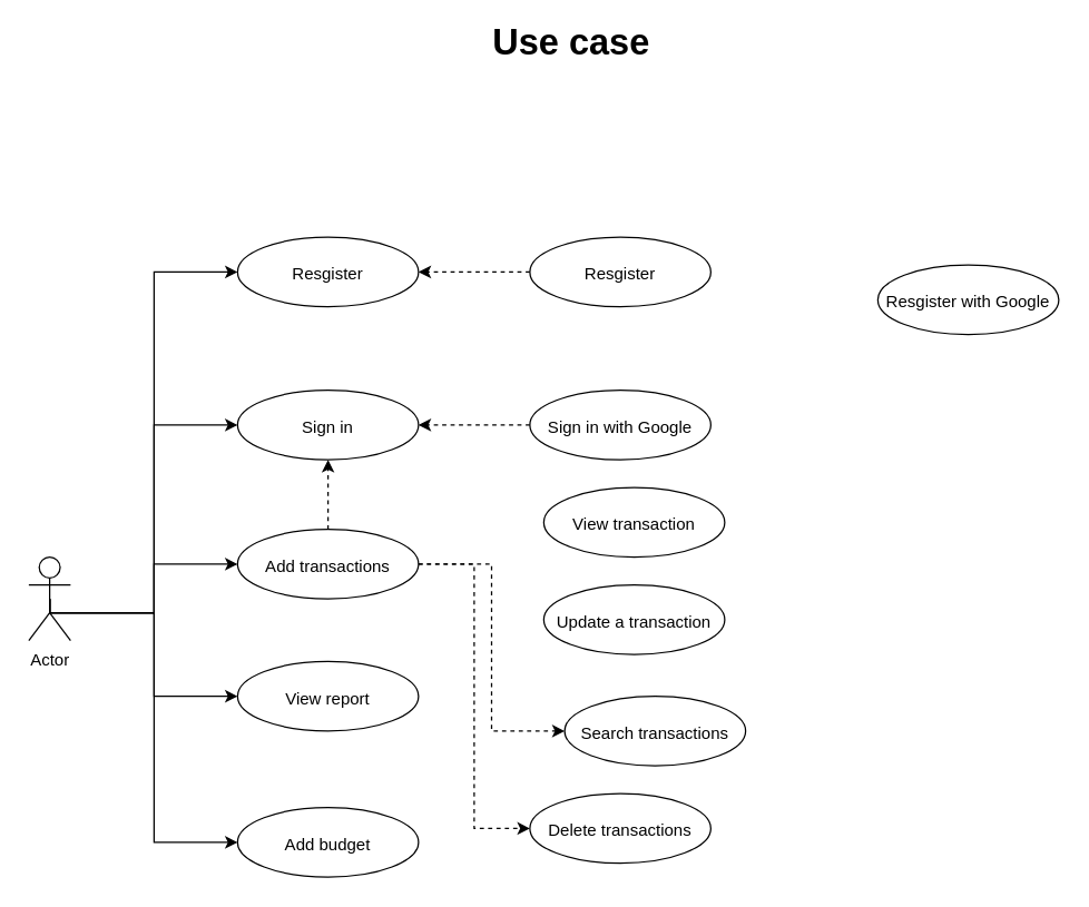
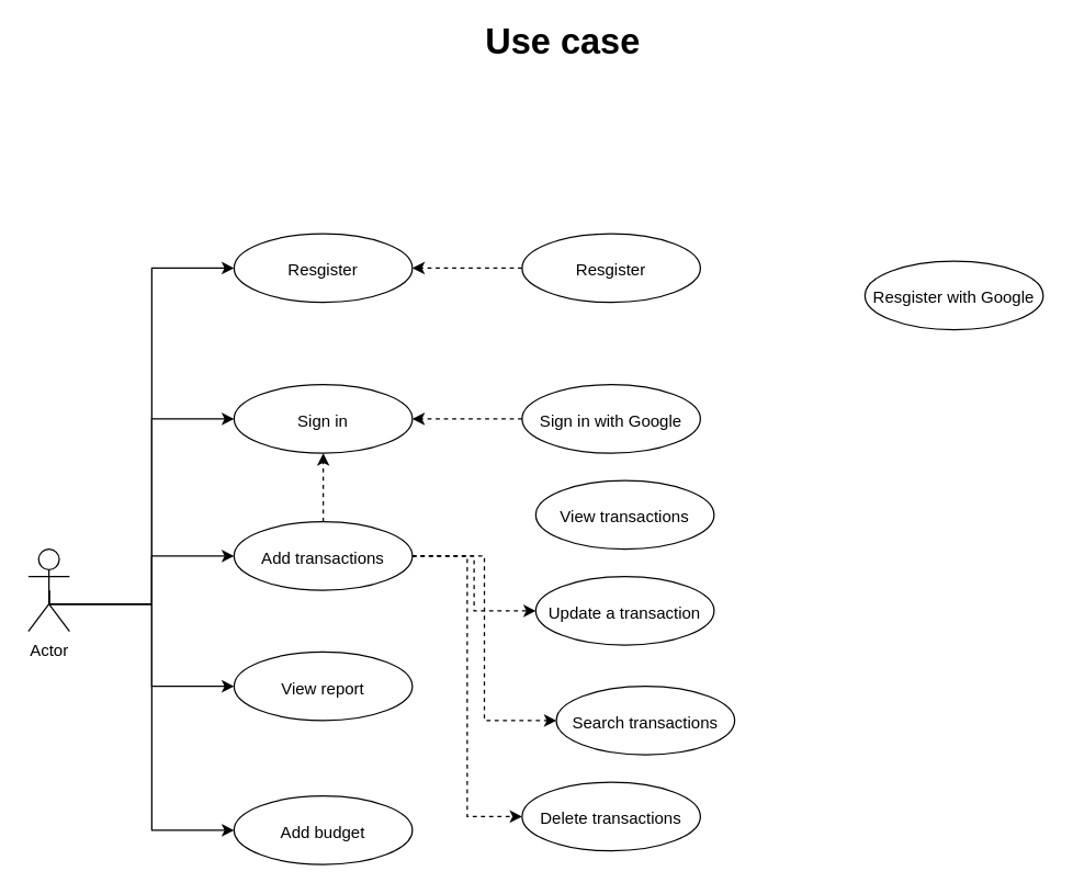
  <mxCell id="0" />
  <mxCell id="1" parent="0" />
  <mxCell id="2" style="edgeStyle=orthogonalEdgeStyle;rounded=0;orthogonalLoop=1;jettySize=auto;html=1;exitX=0.5;exitY=0.5;exitDx=0;exitDy=0;exitPerimeter=0;entryX=0;entryY=0.5;entryDx=0;entryDy=0;fontSize=26;" parent="1" source="7" target="16" edge="1"><mxGeometry relative="1" as="geometry"><Array as="points"><mxPoint x="35" y="440" /><mxPoint x="110" y="440" /><mxPoint x="110" y="305" /></Array></mxGeometry></mxCell>
  <mxCell id="3" style="edgeStyle=orthogonalEdgeStyle;rounded=0;orthogonalLoop=1;jettySize=auto;html=1;exitX=0.5;exitY=0.5;exitDx=0;exitDy=0;exitPerimeter=0;entryX=0;entryY=0.5;entryDx=0;entryDy=0;fontSize=26;" parent="1" source="7" target="13" edge="1"><mxGeometry relative="1" as="geometry"><Array as="points"><mxPoint x="35" y="440" /><mxPoint x="110" y="440" /><mxPoint x="110" y="405" /></Array></mxGeometry></mxCell>
  <mxCell id="4" style="edgeStyle=orthogonalEdgeStyle;rounded=0;orthogonalLoop=1;jettySize=auto;html=1;exitX=0.5;exitY=0.5;exitDx=0;exitDy=0;exitPerimeter=0;entryX=0;entryY=0.5;entryDx=0;entryDy=0;fontSize=26;" parent="1" source="7" target="14" edge="1"><mxGeometry relative="1" as="geometry"><Array as="points"><mxPoint x="35" y="440" /><mxPoint x="110" y="440" /><mxPoint x="110" y="500" /></Array></mxGeometry></mxCell>
  <mxCell id="5" style="edgeStyle=orthogonalEdgeStyle;rounded=0;orthogonalLoop=1;jettySize=auto;html=1;exitX=0.5;exitY=0.5;exitDx=0;exitDy=0;exitPerimeter=0;entryX=0;entryY=0.5;entryDx=0;entryDy=0;fontSize=26;" parent="1" source="7" target="15" edge="1"><mxGeometry relative="1" as="geometry"><Array as="points"><mxPoint x="35" y="440" /><mxPoint x="110" y="440" /><mxPoint x="110" y="605" /></Array></mxGeometry></mxCell>
  <mxCell id="6" style="edgeStyle=orthogonalEdgeStyle;rounded=0;orthogonalLoop=1;jettySize=auto;html=1;exitX=0.5;exitY=0.5;exitDx=0;exitDy=0;exitPerimeter=0;entryX=0;entryY=0.5;entryDx=0;entryDy=0;fontSize=26;" parent="1" source="7" target="17" edge="1"><mxGeometry relative="1" as="geometry"><Array as="points"><mxPoint x="35" y="440" /><mxPoint x="110" y="440" /><mxPoint x="110" y="195" /></Array></mxGeometry></mxCell>
  <mxCell id="7" value="Actor" style="shape=umlActor;verticalLabelPosition=bottom;verticalAlign=top;html=1;" parent="1" vertex="1"><mxGeometry x="20" y="400" width="30" height="60" as="geometry" /></mxCell>
  <mxCell id="8" value="Use case" style="text;html=1;strokeColor=none;fillColor=none;align=center;verticalAlign=middle;whiteSpace=wrap;rounded=0;fontStyle=1;fontSize=26;" parent="1" vertex="1"><mxGeometry x="310" y="20" width="200" height="20" as="geometry" /></mxCell>
  <mxCell id="9" value="" style="edgeStyle=orthogonalEdgeStyle;rounded=0;orthogonalLoop=1;jettySize=auto;html=1;dashed=1;fontSize=26;" parent="1" source="13" target="16" edge="1"><mxGeometry relative="1" as="geometry" /></mxCell>
+ <mxCell id="10" style="edgeStyle=orthogonalEdgeStyle;rounded=0;orthogonalLoop=1;jettySize=auto;html=1;entryX=0;entryY=0.5;entryDx=0;entryDy=0;dashed=1;fontSize=26;" parent="1" source="13" target="24" edge="1"><mxGeometry relative="1" as="geometry" /></mxCell>
  <mxCell id="11" style="edgeStyle=orthogonalEdgeStyle;rounded=0;orthogonalLoop=1;jettySize=auto;html=1;entryX=0;entryY=0.5;entryDx=0;entryDy=0;dashed=1;fontSize=26;" parent="1" source="13" target="25" edge="1"><mxGeometry relative="1" as="geometry" /></mxCell>
  <mxCell id="12" style="edgeStyle=orthogonalEdgeStyle;rounded=0;orthogonalLoop=1;jettySize=auto;html=1;exitX=1;exitY=0.5;exitDx=0;exitDy=0;entryX=0;entryY=0.5;entryDx=0;entryDy=0;dashed=1;fontSize=26;" edge="1" parent="1" source="13" target="26"><mxGeometry relative="1" as="geometry"><Array as="points"><mxPoint x="340" y="405" /><mxPoint x="340" y="595" /></Array></mxGeometry></mxCell>
  <mxCell id="13" value="&lt;font style=&quot;font-size: 12px&quot;&gt;Add transactions&lt;/font&gt;" style="ellipse;whiteSpace=wrap;html=1;fontSize=26;verticalAlign=top;" parent="1" vertex="1"><mxGeometry x="170" y="380" width="130" height="50" as="geometry" /></mxCell>
  <mxCell id="14" value="&lt;font style=&quot;font-size: 12px&quot;&gt;View report&lt;/font&gt;" style="ellipse;whiteSpace=wrap;html=1;fontSize=26;verticalAlign=top;" parent="1" vertex="1"><mxGeometry x="170" y="475" width="130" height="50" as="geometry" /></mxCell>
  <mxCell id="15" value="&lt;font style=&quot;font-size: 12px&quot;&gt;Add budget&lt;/font&gt;" style="ellipse;whiteSpace=wrap;html=1;fontSize=26;verticalAlign=top;" parent="1" vertex="1"><mxGeometry x="170" y="580" width="130" height="50" as="geometry" /></mxCell>
  <mxCell id="16" value="&lt;font style=&quot;font-size: 12px&quot;&gt;Sign in&lt;/font&gt;" style="ellipse;whiteSpace=wrap;html=1;fontSize=26;verticalAlign=top;" parent="1" vertex="1"><mxGeometry x="170" y="280" width="130" height="50" as="geometry" /></mxCell>
  <mxCell id="17" value="&lt;font style=&quot;font-size: 12px&quot;&gt;Resgister&lt;/font&gt;" style="ellipse;whiteSpace=wrap;html=1;fontSize=26;verticalAlign=top;" parent="1" vertex="1"><mxGeometry x="170" y="170" width="130" height="50" as="geometry" /></mxCell>
  <mxCell id="18" value="&lt;font style=&quot;font-size: 12px&quot;&gt;Resgister with Google&lt;/font&gt;" style="ellipse;whiteSpace=wrap;html=1;fontSize=26;verticalAlign=top;" parent="1" vertex="1"><mxGeometry x="630" y="190" width="130" height="50" as="geometry" /></mxCell>
  <mxCell id="19" style="edgeStyle=orthogonalEdgeStyle;rounded=0;orthogonalLoop=1;jettySize=auto;html=1;entryX=1;entryY=0.5;entryDx=0;entryDy=0;dashed=1;fontSize=26;" parent="1" source="20" target="16" edge="1"><mxGeometry relative="1" as="geometry" /></mxCell>
  <mxCell id="20" value="&lt;font style=&quot;font-size: 12px&quot;&gt;Sign in with Google&lt;/font&gt;" style="ellipse;whiteSpace=wrap;html=1;fontSize=26;verticalAlign=top;" parent="1" vertex="1"><mxGeometry x="380" y="280" width="130" height="50" as="geometry" /></mxCell>
  <mxCell id="21" style="edgeStyle=orthogonalEdgeStyle;rounded=0;orthogonalLoop=1;jettySize=auto;html=1;entryX=1;entryY=0.5;entryDx=0;entryDy=0;dashed=1;fontSize=26;" parent="1" source="22" target="17" edge="1"><mxGeometry relative="1" as="geometry" /></mxCell>
  <mxCell id="22" value="&lt;font style=&quot;font-size: 12px&quot;&gt;Resgister&lt;/font&gt;" style="ellipse;whiteSpace=wrap;html=1;fontSize=26;verticalAlign=top;" parent="1" vertex="1"><mxGeometry x="380" y="170" width="130" height="50" as="geometry" /></mxCell>
- <mxCell id="23" value="&lt;font style=&quot;font-size: 12px&quot;&gt;View transaction&lt;/font&gt;" style="ellipse;whiteSpace=wrap;html=1;fontSize=26;verticalAlign=top;" parent="1" vertex="1"><mxGeometry x="390" y="350" width="130" height="50" as="geometry" /></mxCell>
+ <mxCell id="23" value="&lt;font style=&quot;font-size: 12px&quot;&gt;View transactions&lt;/font&gt;" style="ellipse;whiteSpace=wrap;html=1;fontSize=26;verticalAlign=top;" parent="1" vertex="1"><mxGeometry x="390" y="350" width="130" height="50" as="geometry" /></mxCell>
  <mxCell id="24" value="&lt;font style=&quot;font-size: 12px&quot;&gt;Update a transaction&lt;/font&gt;" style="ellipse;whiteSpace=wrap;html=1;fontSize=26;verticalAlign=top;" parent="1" vertex="1"><mxGeometry x="390" y="420" width="130" height="50" as="geometry" /></mxCell>
  <mxCell id="25" value="&lt;font style=&quot;font-size: 12px&quot;&gt;Search transactions&lt;/font&gt;" style="ellipse;whiteSpace=wrap;html=1;fontSize=26;verticalAlign=top;" parent="1" vertex="1"><mxGeometry x="405" y="500" width="130" height="50" as="geometry" /></mxCell>
  <mxCell id="26" value="&lt;font style=&quot;font-size: 12px&quot;&gt;Delete transactions&lt;/font&gt;" style="ellipse;whiteSpace=wrap;html=1;fontSize=26;verticalAlign=top;" vertex="1" parent="1"><mxGeometry x="380" y="570" width="130" height="50" as="geometry" /></mxCell>
